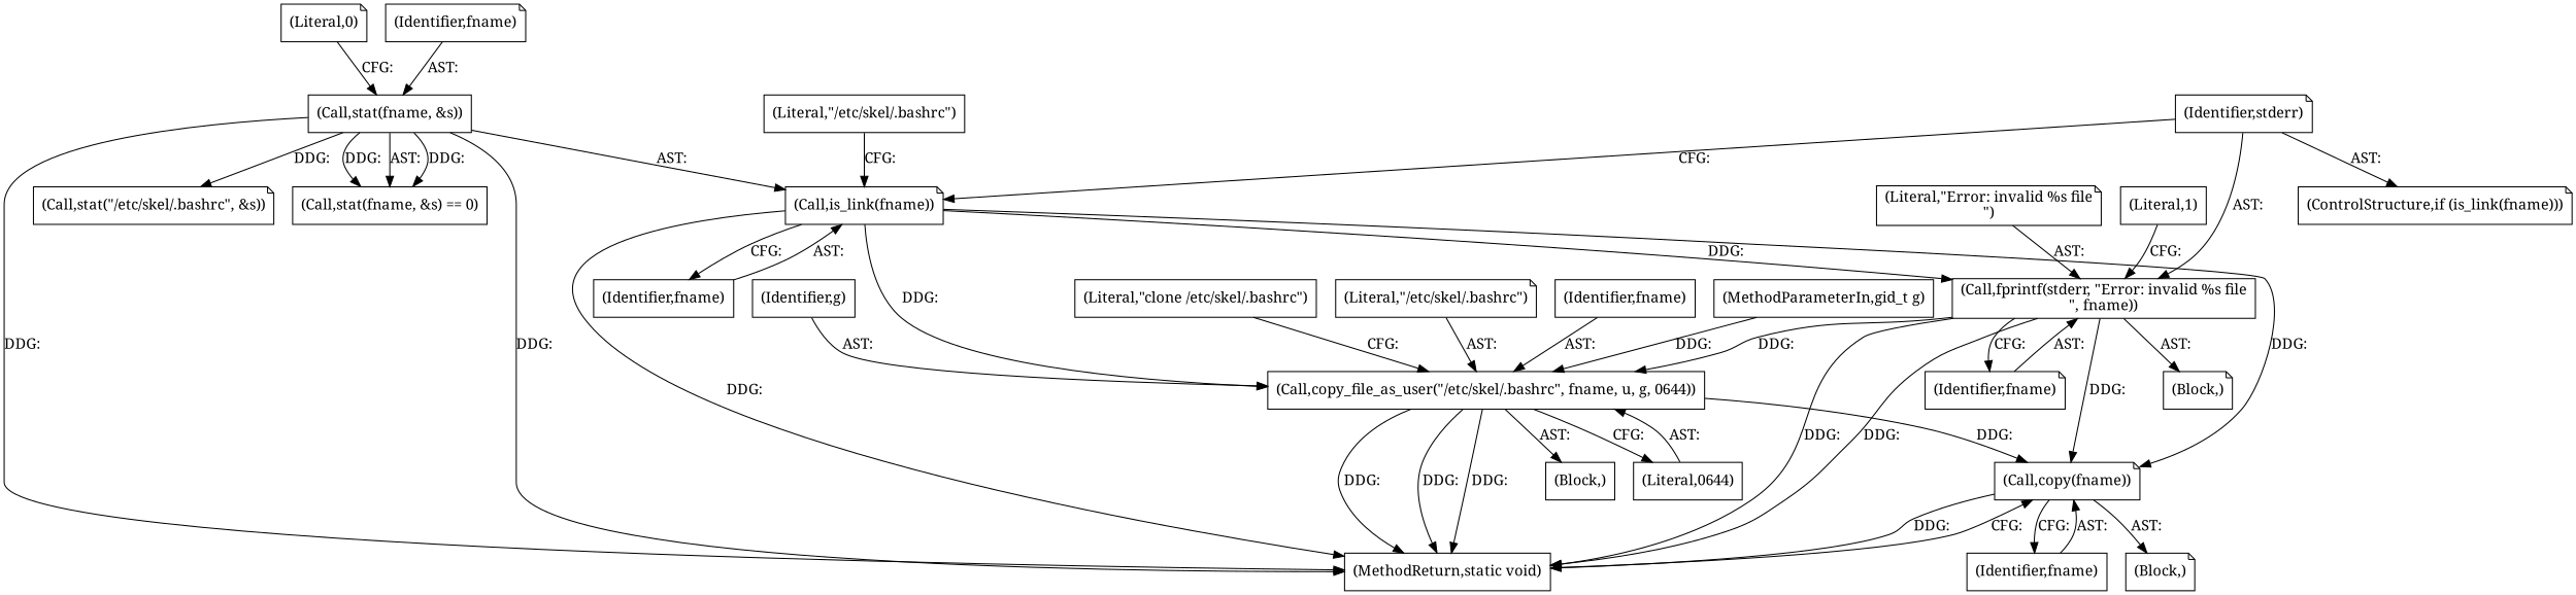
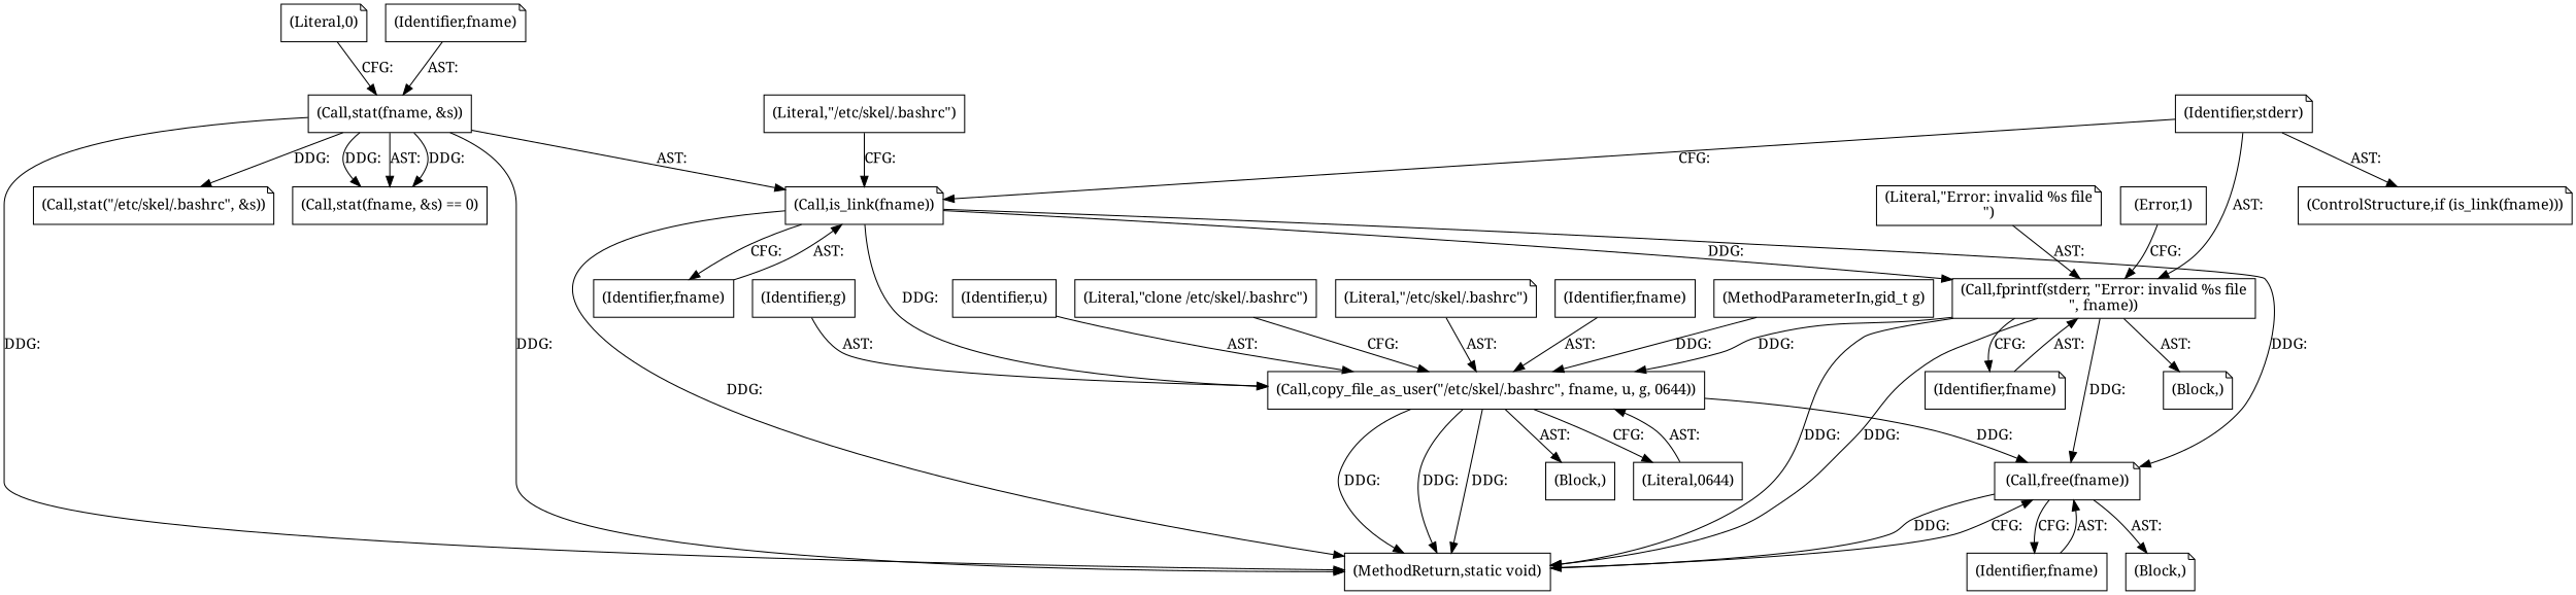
  digraph {
    fontname="Noto Serif"
    node [fontname="Noto Serif" shape=box]
    edge [fontname="Noto Serif"]
    n1 [label="(Call,fprintf(stderr, \"Error: invalid %s file\n\", fname))"]
    n2 [label="(Call,copy_file_as_user(\"/etc/skel/.bashrc\", fname, u, g, 0644))"]
-   n3 [label="(Call,copy(fname))" shape=note]
+   n3 [label="(Call,free(fname))" shape=note]
    n4 [label="(Identifier,fname)" shape=note]
    n5 [label="(MethodReturn,static void)"]
    n6 [label="(Block,)" shape=note]
    n7 [label="(Block,)"]
    n8 [label="(Literal,0644)"]
    n9 [label="(Identifier,fname)"]
    n10 [label="(Block,)" shape=note]
    n11 [label="(Call,is_link(fname))" shape=note]
    n12 [label="(Identifier,fname)"]
    n13 [label="(ControlStructure,if (is_link(fname)))" shape=note]
    n14 [label="(Call,stat(fname, &s))"]
    n15 [label="(Call,stat(\"/etc/skel/.bashrc\", &s))" shape=note]
    n16 [label="(Call,stat(fname, &s) == 0)"]
    n17 [label="(Identifier,stderr)" shape=note]
    n18 [label="(Literal,0)" shape=note]
+   n19 [label="(Identifier,u)"]
    n20 [label="(Literal,\"Error: invalid %s file\n\")" shape=note]
    n21 [label="(Literal,\"clone /etc/skel/.bashrc\")"]
-   n22 [label="(Literal,1)"]
+   n22 [label="(Error,1)"]
    n23 [label="(Literal,\"/etc/skel/.bashrc\")" shape=note]
    n24 [label="(Identifier,fname)"]
    n25 [label="(Literal,\"/etc/skel/.bashrc\")"]
    n26 [label="(MethodParameterIn,gid_t g)"]
    n27 [label="(Identifier,fname)" shape=note]
    n28 [label="(Identifier,g)"]
    n1 -> n2 [label="DDG: "]
    n1 -> n3 [label="DDG: "]
    n1 -> n4 [label="CFG: "]
    n1 -> n5 [label="DDG: "]
    n1 -> n5 [label="DDG: "]
    n1 -> n6 [label="AST: "]
    n2 -> n3 [label="DDG: "]
    n2 -> n5 [label="DDG: "]
    n2 -> n5 [label="DDG: "]
    n2 -> n5 [label="DDG: "]
    n2 -> n7 [label="AST: "]
    n2 -> n8 [label="CFG: "]
    n3 -> n5 [label="DDG: "]
    n3 -> n9 [label="CFG: "]
    n3 -> n10 [label="AST: "]
    n4 -> n1 [label="AST: "]
    n5 -> n3 [label="CFG: "]
    n8 -> n2 [label="AST: "]
    n9 -> n3 [label="AST: "]
    n11 -> n1 [label="DDG: "]
    n11 -> n2 [label="DDG: "]
    n11 -> n3 [label="DDG: "]
    n11 -> n5 [label="DDG: "]
    n11 -> n12 [label="CFG: "]
    n12 -> n11 [label="AST: "]
    n14 -> n5 [label="DDG: "]
    n14 -> n5 [label="DDG: "]
    n14 -> n11 [label="AST: "]
    n14 -> n15 [label="DDG: "]
    n14 -> n16 [label="AST: "]
    n14 -> n16 [label="DDG: "]
    n14 -> n16 [label="DDG: "]
    n17 -> n1 [label="AST: "]
    n17 -> n11 [label="CFG: "]
    n17 -> n13 [label="AST: "]
    n18 -> n14 [label="CFG: "]
+   n19 -> n2 [label="AST: "]
    n20 -> n1 [label="AST: "]
    n21 -> n2 [label="CFG: "]
    n22 -> n1 [label="CFG: "]
    n23 -> n2 [label="AST: "]
    n24 -> n2 [label="AST: "]
    n25 -> n11 [label="CFG: "]
    n26 -> n2 [label="DDG: "]
    n27 -> n14 [label="AST: "]
    n28 -> n2 [label="AST: "]
  }
